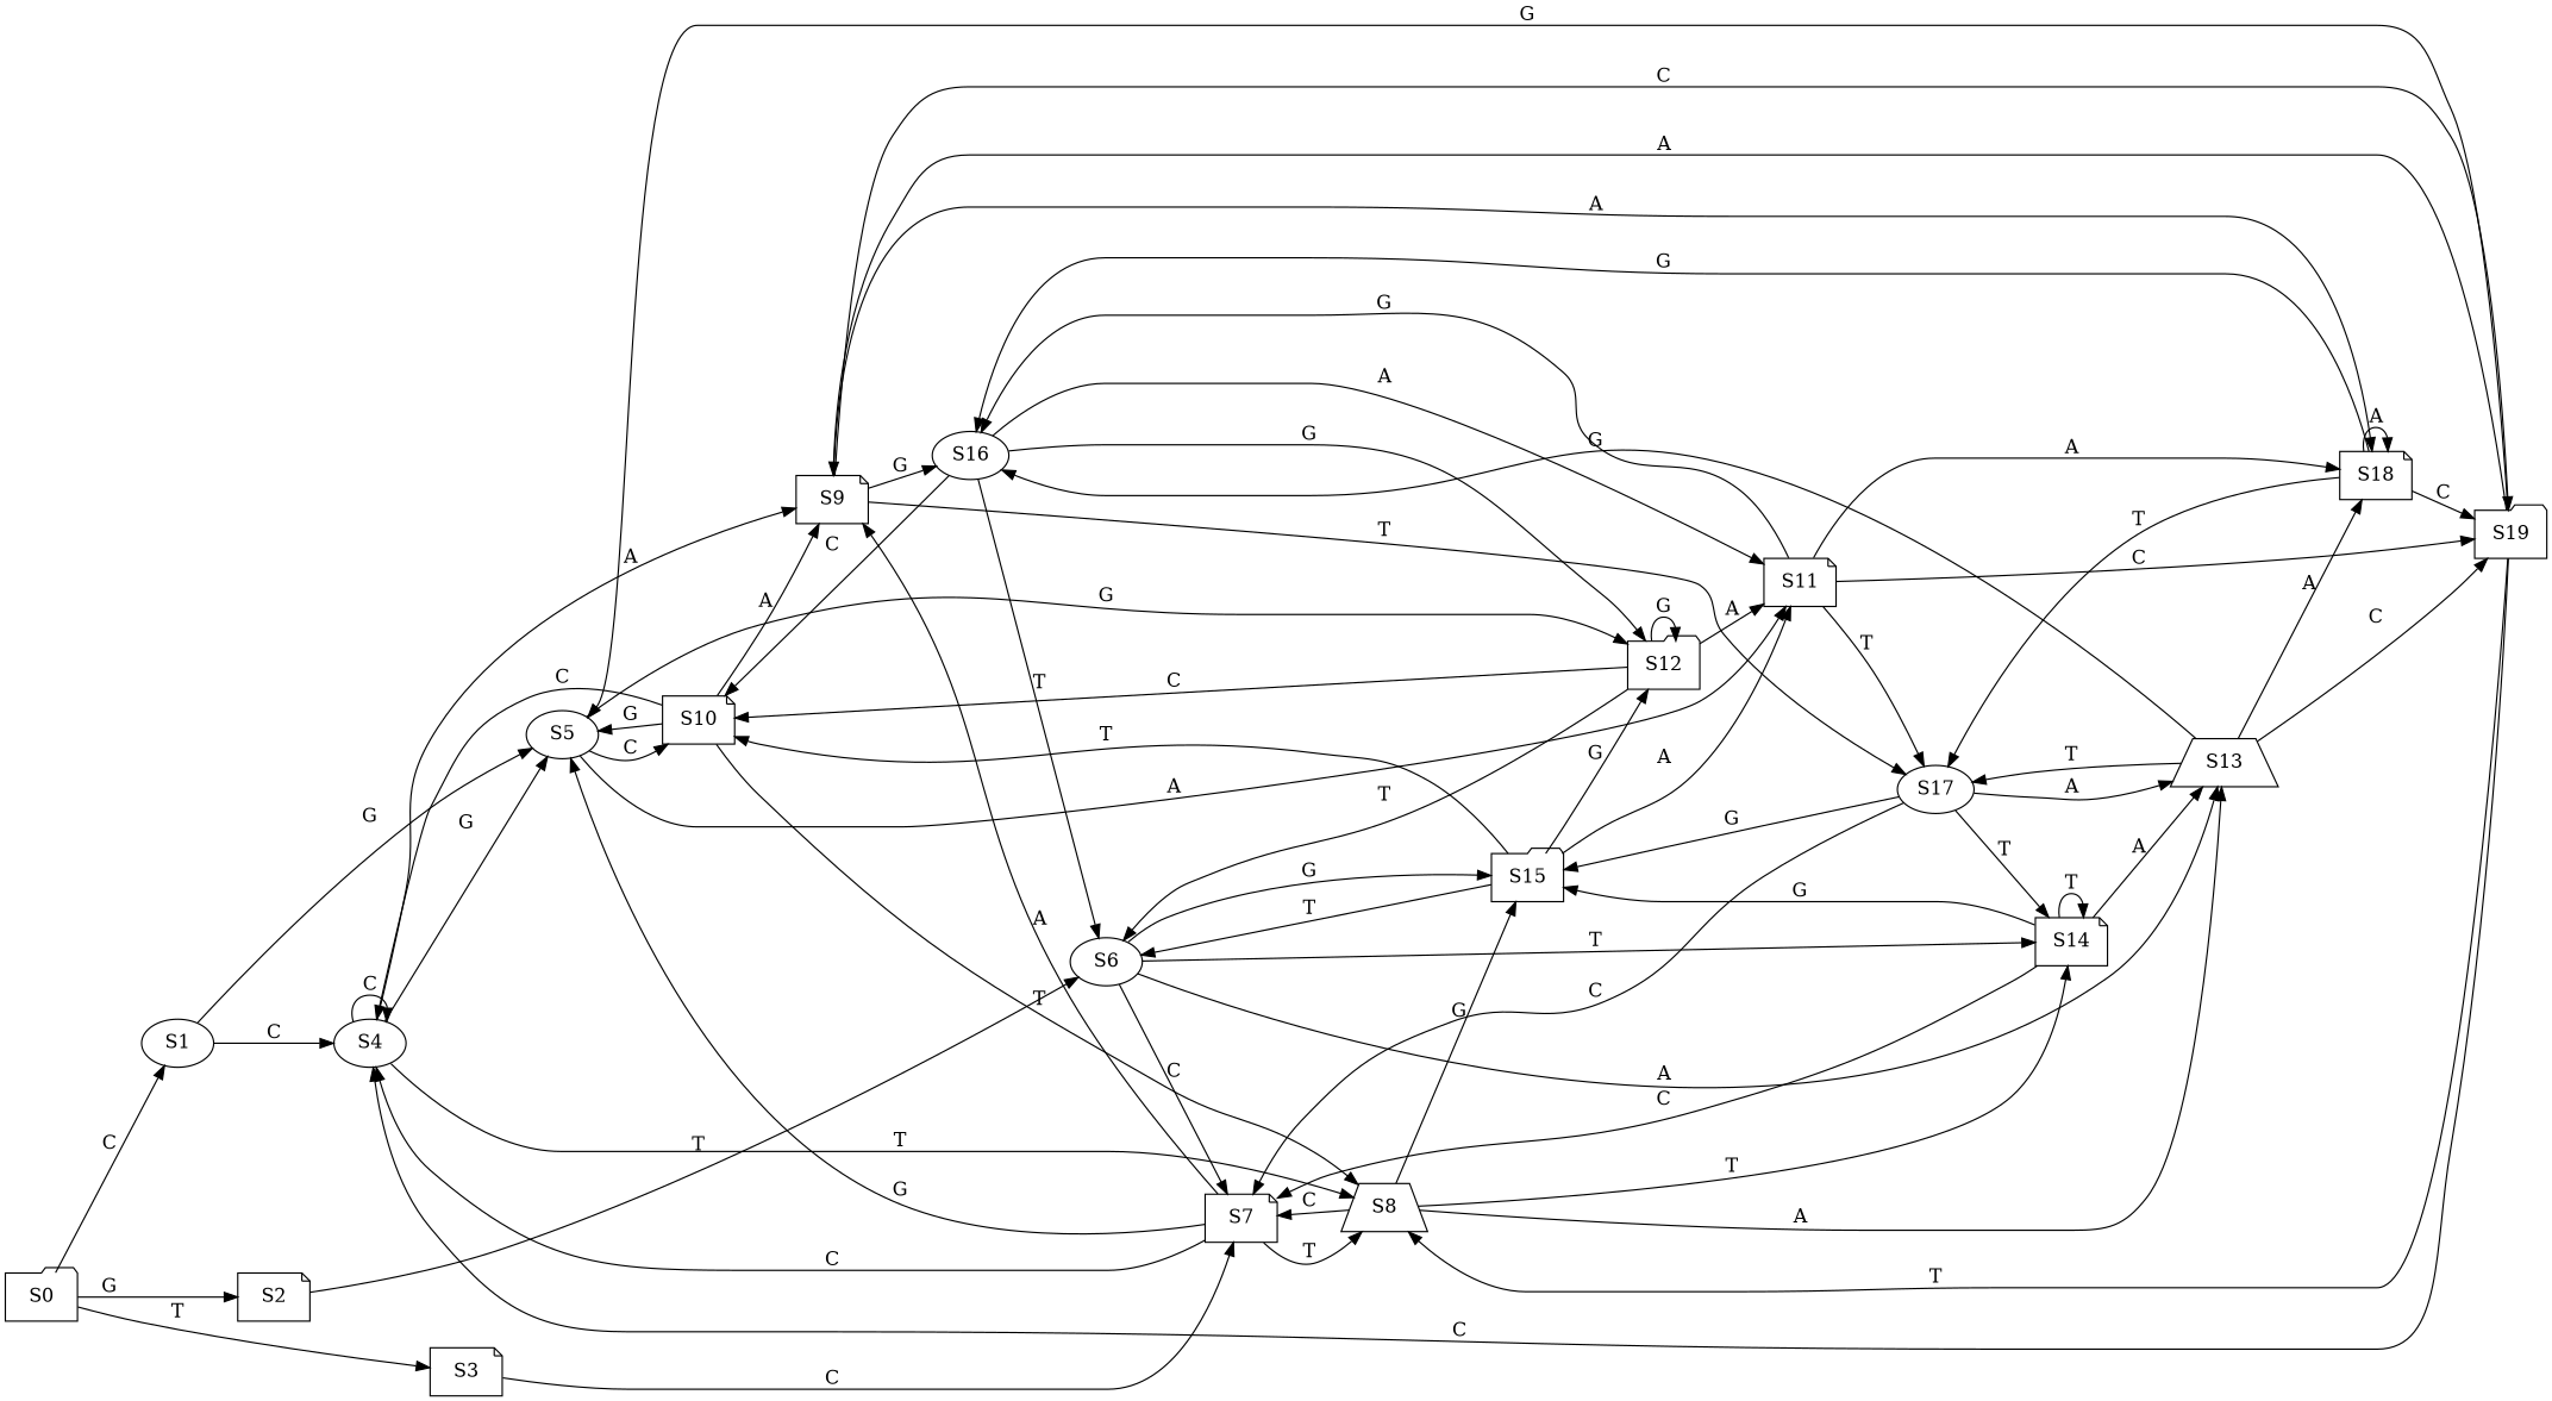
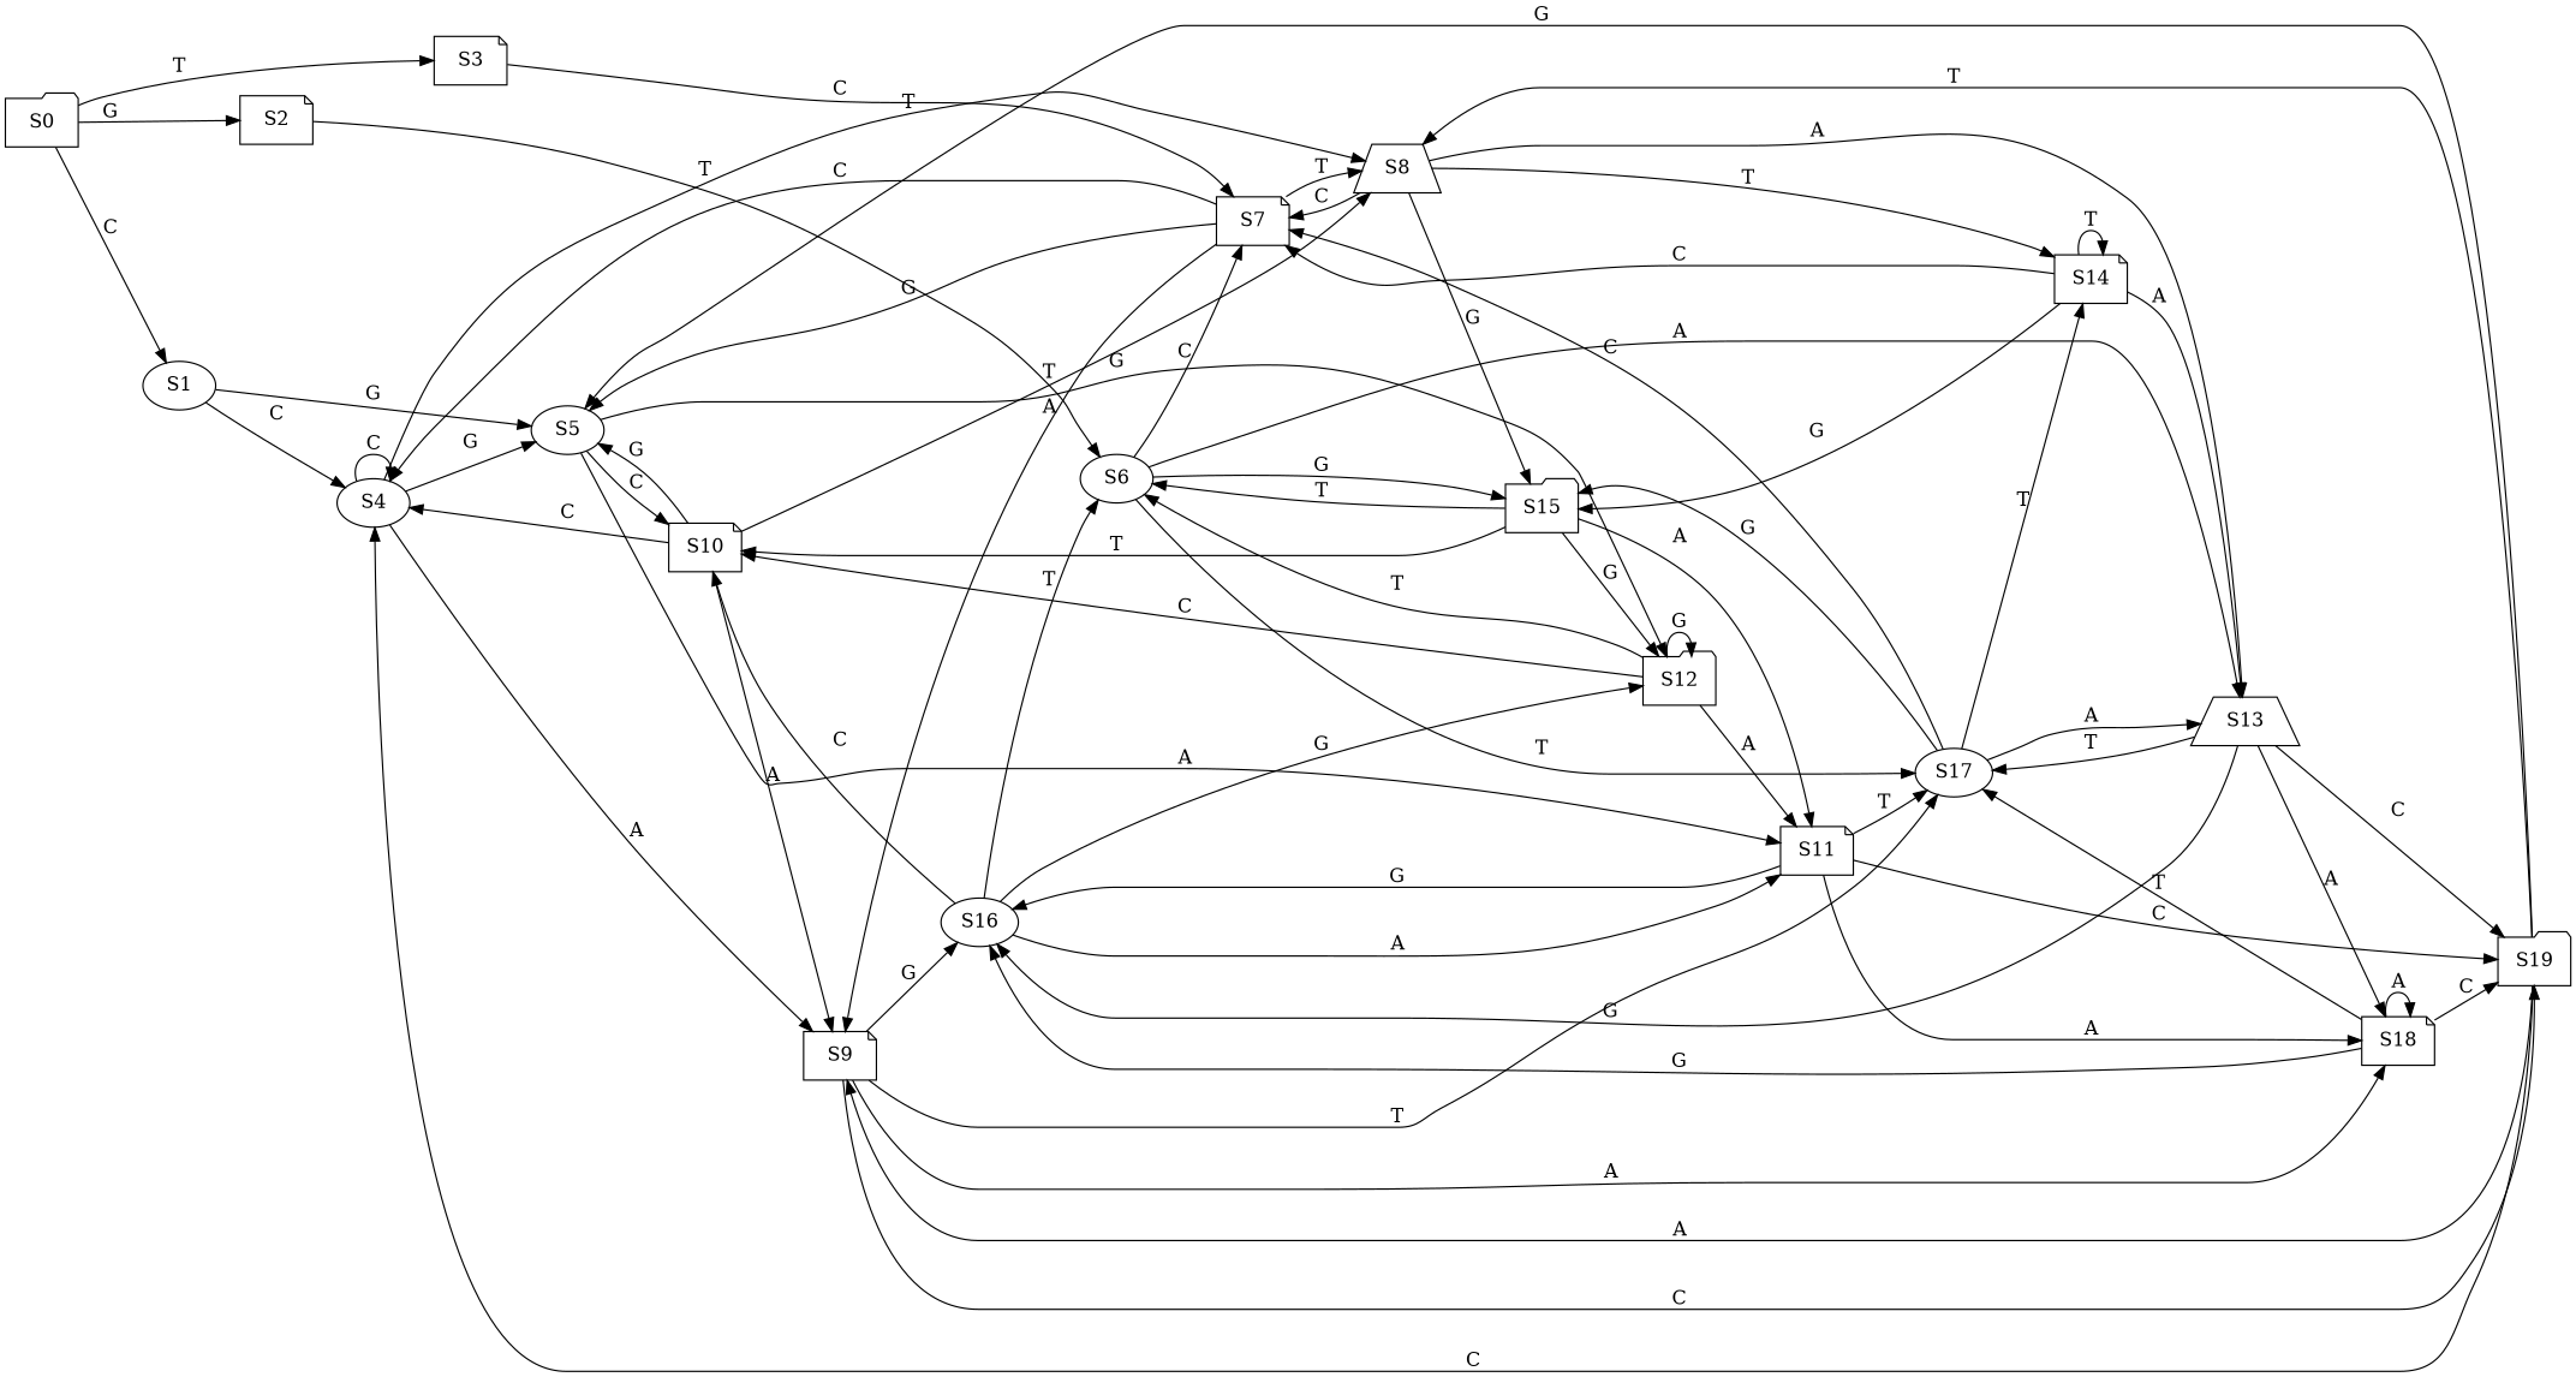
  strict digraph {
    rankdir=LR
    node [shape=note]
    S0 [shape=folder]
    S1 [shape=ellipse]
    S2
    S3
    S4 [shape=ellipse]
    S5 [shape=ellipse]
    S6 [shape=ellipse]
    S7
    S8 [shape=trapezium]
    S9
    S10
    S11
    S12 [shape=folder]
    S13 [shape=trapezium]
    S14
    S15 [shape=folder]
    S16 [shape=ellipse]
    S17 [shape=ellipse]
    S18
    S19 [shape=folder]
    S0 -> S1 [label=C]
    S0 -> S2 [label=G]
    S0 -> S3 [label=T]
    S1 -> S4 [label=C]
    S1 -> S5 [label=G]
    S2 -> S6 [label=T]
    S3 -> S7 [label=C]
    S4 -> S4 [label=C]
    S4 -> S5 [label=G]
    S4 -> S8 [label=T]
    S4 -> S9 [label=A]
    S5 -> S10 [label=C]
    S5 -> S11 [label=A]
    S5 -> S12 [label=G]
    S6 -> S7 [label=C]
    S6 -> S13 [label=A]
-   S6 -> S14 [label=T]
+   S6 -> S17 [label=T]
    S6 -> S15 [label=G]
    S7 -> S4 [label=C]
    S7 -> S5 [label=G]
    S7 -> S8 [label=T]
    S7 -> S9 [label=A]
    S8 -> S7 [label=C]
    S8 -> S13 [label=A]
    S8 -> S14 [label=T]
    S8 -> S15 [label=G]
    S9 -> S16 [label=G]
    S9 -> S17 [label=T]
    S9 -> S18 [label=A]
    S9 -> S19 [label=C]
    S10 -> S4 [label=C]
    S10 -> S5 [label=G]
    S10 -> S8 [label=T]
    S10 -> S9 [label=A]
    S11 -> S16 [label=G]
    S11 -> S17 [label=T]
    S11 -> S18 [label=A]
    S11 -> S19 [label=C]
    S12 -> S6 [label=T]
    S12 -> S10 [label=C]
    S12 -> S11 [label=A]
    S12 -> S12 [label=G]
    S13 -> S16 [label=G]
    S13 -> S17 [label=T]
    S13 -> S18 [label=A]
    S13 -> S19 [label=C]
    S14 -> S7 [label=C]
    S14 -> S13 [label=A]
    S14 -> S14 [label=T]
    S14 -> S15 [label=G]
    S15 -> S6 [label=T]
    S15 -> S10 [label=T]
    S15 -> S11 [label=A]
    S15 -> S12 [label=G]
    S16 -> S6 [label=T]
    S16 -> S10 [label=C]
    S16 -> S11 [label=A]
    S16 -> S12 [label=G]
    S17 -> S7 [label=C]
    S17 -> S13 [label=A]
    S17 -> S14 [label=T]
    S17 -> S15 [label=G]
    S18 -> S16 [label=G]
    S18 -> S17 [label=T]
    S18 -> S18 [label=A]
    S18 -> S19 [label=C]
    S19 -> S4 [label=C]
    S19 -> S5 [label=G]
    S19 -> S8 [label=T]
    S19 -> S9 [label=A]
  }
